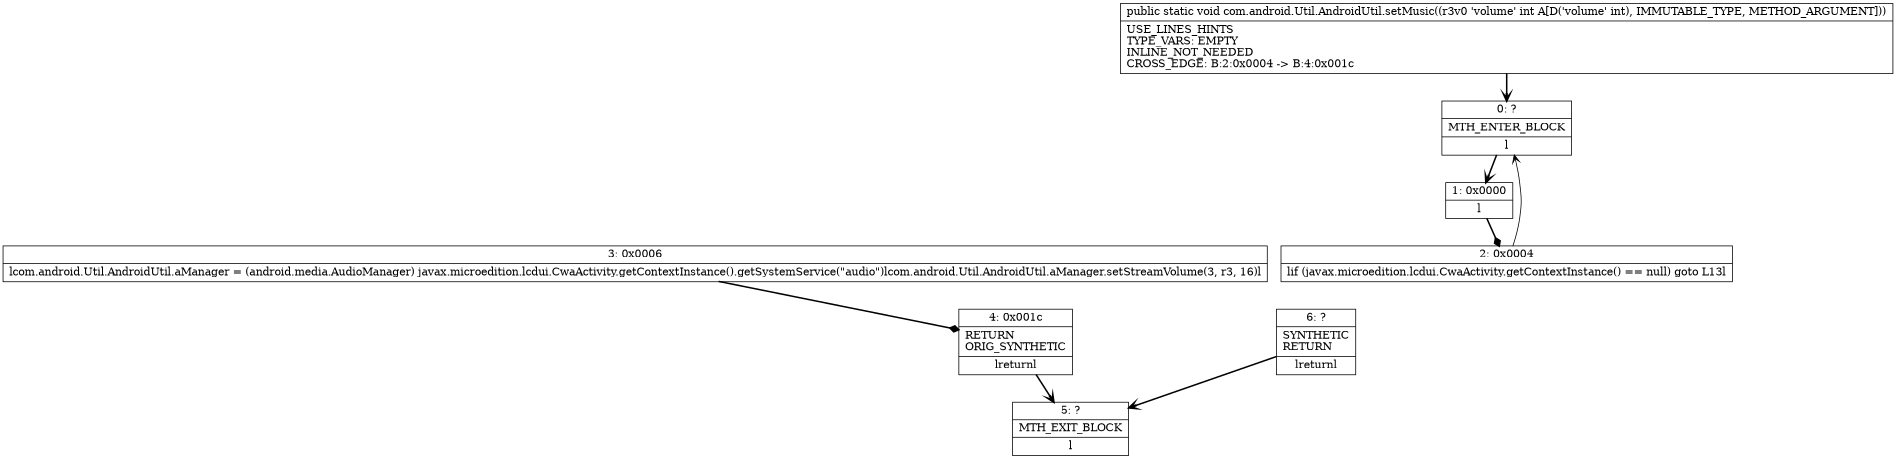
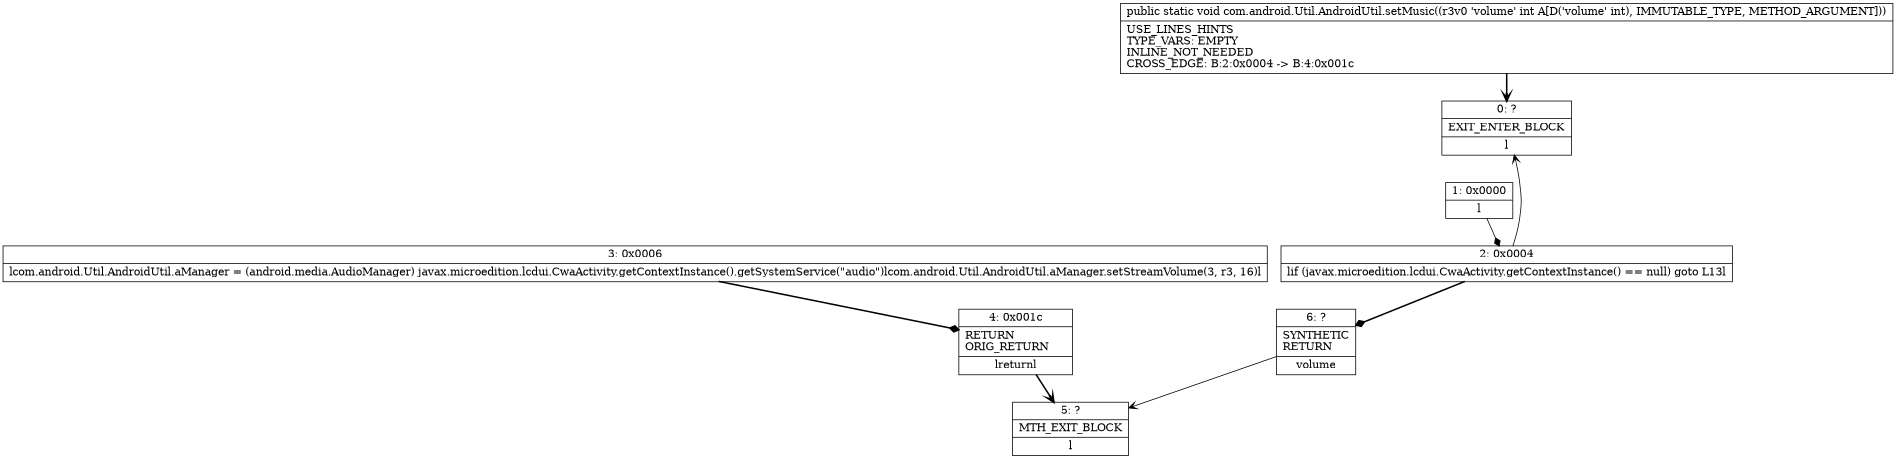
  digraph {
    node [shape=record]
    edge [arrowhead=vee style=bold]
-   n1 [label="{0\:\ ?|MTH_ENTER_BLOCK\l|l}"]
+   n1 [label="{0\:\ ?|EXIT_ENTER_BLOCK\l|l}"]
    n2 [label="{1\:\ 0x0000|l}"]
    n3 [label="{2\:\ 0x0004|lif (javax.microedition.lcdui.CwaActivity.getContextInstance() == null) goto L13l}"]
-   n4 [label="{6\:\ ?|SYNTHETIC\lRETURN\l|lreturnl}"]
+   n4 [label="{6\:\ ?|SYNTHETIC\lRETURN\l|volume}"]
    n5 [label="{3\:\ 0x0006|lcom.android.Util.AndroidUtil.aManager = (android.media.AudioManager) javax.microedition.lcdui.CwaActivity.getContextInstance().getSystemService(\"audio\")lcom.android.Util.AndroidUtil.aManager.setStreamVolume(3, r3, 16)l}"]
-   n6 [label="{4\:\ 0x001c|RETURN\lORIG_SYNTHETIC\l|lreturnl}"]
+   n6 [label="{4\:\ 0x001c|RETURN\lORIG_RETURN\l|lreturnl}"]
    n7 [label="{5\:\ ?|MTH_EXIT_BLOCK\l|l}"]
    n8 [label="{public static void com.android.Util.AndroidUtil.setMusic((r3v0 'volume' int A[D('volume' int), IMMUTABLE_TYPE, METHOD_ARGUMENT]))  | USE_LINES_HINTS\lTYPE_VARS: EMPTY\lINLINE_NOT_NEEDED\lCROSS_EDGE: B:2:0x0004 \-\> B:4:0x001c\l}"]
-   n1 -> n2
-   n2 -> n3 [arrowhead=diamond]
+   n2 -> n3 [arrowhead=diamond style=solid]
    n3 -> n1 [style=solid]
-   n4 -> n7
+   n3 -> n4 [arrowhead=diamond]
+   n4 -> n7 [style=solid]
    n5 -> n6 [arrowhead=diamond]
    n6 -> n7
    n8 -> n1
  }
